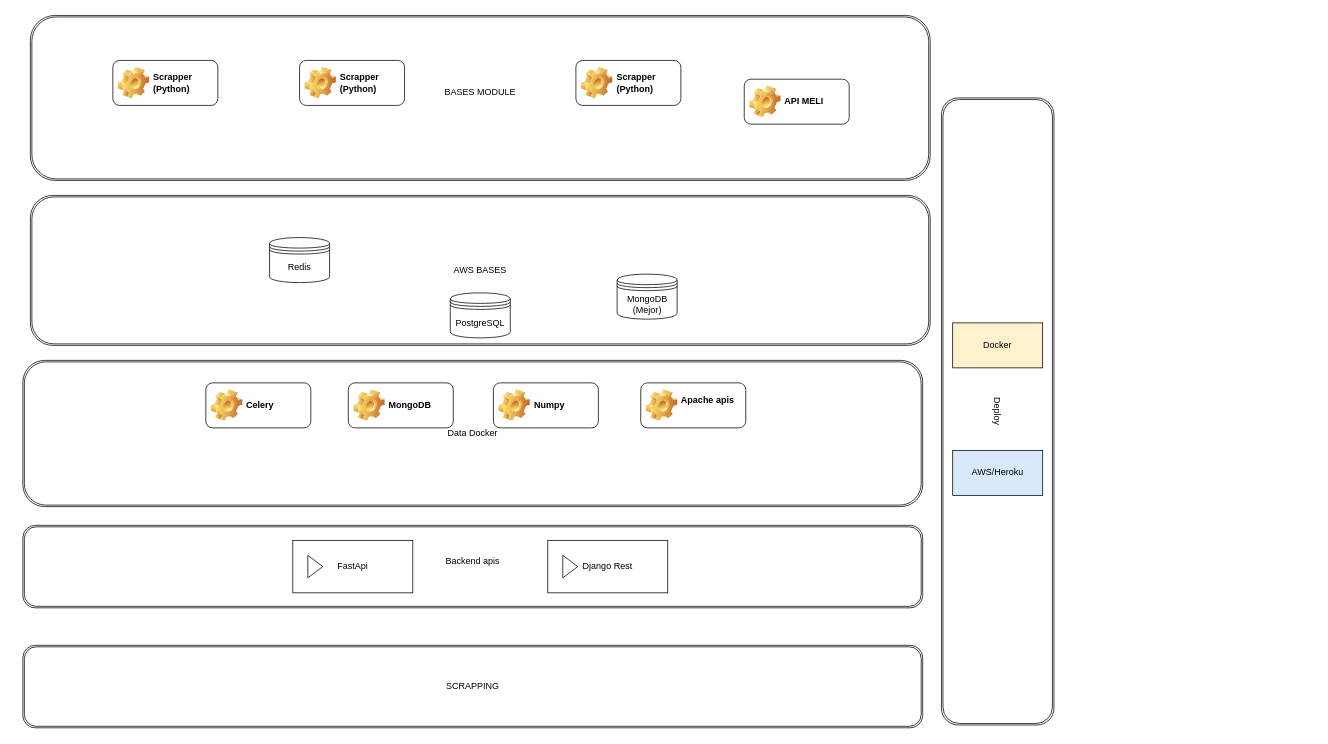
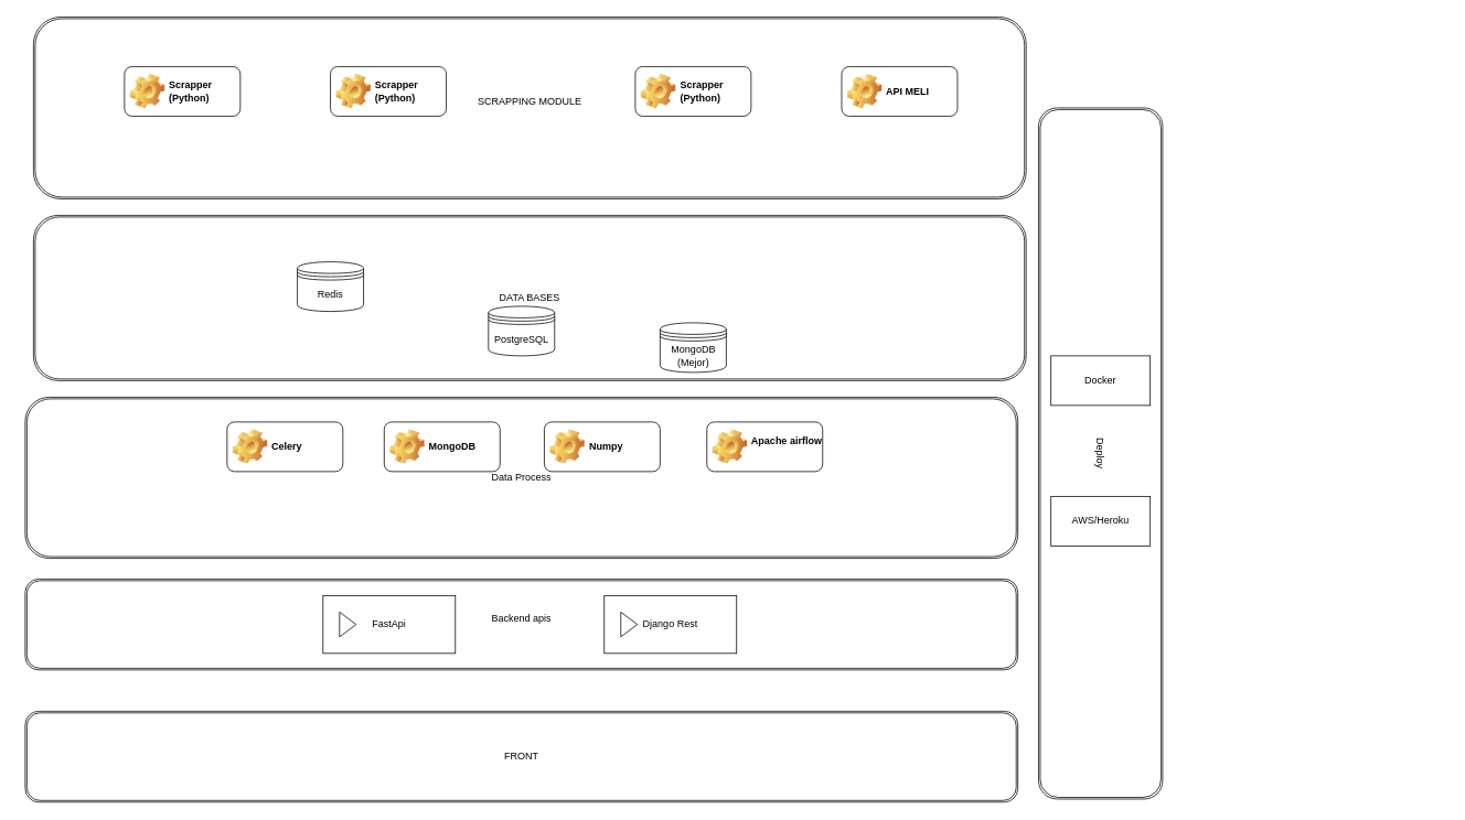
  <mxCell id="0" />
  <mxCell id="1" parent="0" />
- <mxCell id="2" value="Data Docker" style="shape=ext;double=1;rounded=1;whiteSpace=wrap;html=1;" vertex="1" parent="1"><mxGeometry x="30" y="480" width="1200" height="195" as="geometry" /></mxCell>
+ <mxCell id="2" value="Data Process" style="shape=ext;double=1;rounded=1;whiteSpace=wrap;html=1;" vertex="1" parent="1"><mxGeometry x="30" y="480" width="1200" height="195" as="geometry" /></mxCell>
  <mxCell id="3" value="Deploy" style="shape=ext;double=1;rounded=1;whiteSpace=wrap;html=1;rotation=-270;" vertex="1" parent="1"><mxGeometry x="911.88" y="473.13" width="836.25" height="150" as="geometry" /></mxCell>
- <mxCell id="4" value="AWS BASES" style="shape=ext;double=1;rounded=1;whiteSpace=wrap;html=1;" vertex="1" parent="1"><mxGeometry x="40" y="260" width="1200" height="200" as="geometry" /></mxCell>
- <mxCell id="5" value="BASES MODULE&lt;div&gt;&lt;br&gt;&lt;/div&gt;" style="shape=ext;double=1;rounded=1;whiteSpace=wrap;html=1;" vertex="1" parent="1"><mxGeometry x="40" y="20" width="1200" height="220" as="geometry" /></mxCell>
+ <mxCell id="4" value="DATA BASES" style="shape=ext;double=1;rounded=1;whiteSpace=wrap;html=1;" vertex="1" parent="1"><mxGeometry x="40" y="260" width="1200" height="200" as="geometry" /></mxCell>
+ <mxCell id="5" value="SCRAPPING MODULE&lt;div&gt;&lt;br&gt;&lt;/div&gt;" style="shape=ext;double=1;rounded=1;whiteSpace=wrap;html=1;" vertex="1" parent="1"><mxGeometry x="40" y="20" width="1200" height="220" as="geometry" /></mxCell>
  <mxCell id="6" value="Scrapper&lt;div&gt;(Python&lt;span style=&quot;background-color: transparent; color: light-dark(rgb(0, 0, 0), rgb(255, 255, 255));&quot;&gt;)&lt;/span&gt;&lt;/div&gt;" style="label;whiteSpace=wrap;html=1;image=img/clipart/Gear_128x128.png" vertex="1" parent="1"><mxGeometry x="767.5" y="80" width="140" height="60" as="geometry" /></mxCell>
  <mxCell id="7" value="Scrapper&lt;div&gt;(Python&lt;span style=&quot;background-color: transparent; color: light-dark(rgb(0, 0, 0), rgb(255, 255, 255));&quot;&gt;)&lt;/span&gt;&lt;/div&gt;" style="label;whiteSpace=wrap;html=1;image=img/clipart/Gear_128x128.png" vertex="1" parent="1"><mxGeometry x="399" y="80" width="140" height="60" as="geometry" /></mxCell>
  <mxCell id="8" value="Scrapper&lt;div&gt;(Python&lt;span style=&quot;background-color: transparent; color: light-dark(rgb(0, 0, 0), rgb(255, 255, 255));&quot;&gt;)&lt;/span&gt;&lt;/div&gt;" style="label;whiteSpace=wrap;html=1;image=img/clipart/Gear_128x128.png" vertex="1" parent="1"><mxGeometry x="150" y="80" width="140" height="60" as="geometry" /></mxCell>
- <mxCell id="9" value="API MELI&amp;nbsp;" style="label;whiteSpace=wrap;html=1;image=img/clipart/Gear_128x128.png" vertex="1" parent="1"><mxGeometry x="992" y="105" width="140" height="60" as="geometry" /></mxCell>
- <mxCell id="10" value="PostgreSQL" style="shape=datastore;whiteSpace=wrap;html=1;" vertex="1" parent="1"><mxGeometry x="600" y="390" width="80" height="60" as="geometry" /></mxCell>
- <mxCell id="11" value="MongoDB&lt;div&gt;(Mejor&lt;span style=&quot;background-color: transparent; color: light-dark(rgb(0, 0, 0), rgb(255, 255, 255));&quot;&gt;)&lt;/span&gt;&lt;/div&gt;" style="shape=datastore;whiteSpace=wrap;html=1;" vertex="1" parent="1"><mxGeometry x="822.5" y="365" width="80" height="60" as="geometry" /></mxCell>
+ <mxCell id="9" value="API MELI&amp;nbsp;" style="label;whiteSpace=wrap;html=1;image=img/clipart/Gear_128x128.png" vertex="1" parent="1"><mxGeometry x="1017" y="80" width="140" height="60" as="geometry" /></mxCell>
+ <mxCell id="10" value="PostgreSQL" style="shape=datastore;whiteSpace=wrap;html=1;" vertex="1" parent="1"><mxGeometry x="590" y="370" width="80" height="60" as="geometry" /></mxCell>
+ <mxCell id="11" value="MongoDB&lt;div&gt;(Mejor&lt;span style=&quot;background-color: transparent; color: light-dark(rgb(0, 0, 0), rgb(255, 255, 255));&quot;&gt;)&lt;/span&gt;&lt;/div&gt;" style="shape=datastore;whiteSpace=wrap;html=1;" vertex="1" parent="1"><mxGeometry x="797.5" y="390" width="80" height="60" as="geometry" /></mxCell>
  <mxCell id="12" value="Redis" style="shape=datastore;whiteSpace=wrap;html=1;" vertex="1" parent="1"><mxGeometry x="359" y="316.25" width="80" height="60" as="geometry" /></mxCell>
- <mxCell id="13" value="Docker" style="whiteSpace=wrap;html=1;fillColor=#fff2cc;" vertex="1" parent="1"><mxGeometry x="1270" y="430" width="120" height="60" as="geometry" /></mxCell>
- <mxCell id="14" value="AWS/Heroku" style="whiteSpace=wrap;html=1;fillColor=#dae8fc;" vertex="1" parent="1"><mxGeometry x="1270.01" y="600" width="120" height="60" as="geometry" /></mxCell>
+ <mxCell id="13" value="Docker" style="whiteSpace=wrap;html=1;" vertex="1" parent="1"><mxGeometry x="1270" y="430" width="120" height="60" as="geometry" /></mxCell>
+ <mxCell id="14" value="AWS/Heroku" style="whiteSpace=wrap;html=1;" vertex="1" parent="1"><mxGeometry x="1270.01" y="600" width="120" height="60" as="geometry" /></mxCell>
  <mxCell id="15" value="" style="group" vertex="1" connectable="0" parent="1"><mxGeometry x="70" y="490" width="1200" height="110" as="geometry" /></mxCell>
  <mxCell id="16" value="Celery" style="label;whiteSpace=wrap;html=1;image=img/clipart/Gear_128x128.png" vertex="1" parent="15"><mxGeometry x="204" y="20" width="140" height="60" as="geometry" /></mxCell>
  <mxCell id="17" value="MongoDB" style="label;whiteSpace=wrap;html=1;image=img/clipart/Gear_128x128.png" vertex="1" parent="15"><mxGeometry x="394" y="20" width="140" height="60" as="geometry" /></mxCell>
  <mxCell id="18" value="Numpy" style="label;whiteSpace=wrap;html=1;image=img/clipart/Gear_128x128.png" vertex="1" parent="15"><mxGeometry x="587.5" y="20" width="140" height="60" as="geometry" /></mxCell>
- <mxCell id="19" value="Apache apis&lt;div&gt;&lt;br&gt;&lt;/div&gt;" style="label;whiteSpace=wrap;html=1;image=img/clipart/Gear_128x128.png" vertex="1" parent="15"><mxGeometry x="784" y="20" width="140" height="60" as="geometry" /></mxCell>
+ <mxCell id="19" value="Apache airflow&lt;div&gt;&lt;br&gt;&lt;/div&gt;" style="label;whiteSpace=wrap;html=1;image=img/clipart/Gear_128x128.png" vertex="1" parent="15"><mxGeometry x="784" y="20" width="140" height="60" as="geometry" /></mxCell>
  <mxCell id="20" value="" style="group" vertex="1" connectable="0" parent="1"><mxGeometry x="30" y="700" width="1200" height="110" as="geometry" /></mxCell>
  <mxCell id="21" value="Backend apis&lt;div&gt;&lt;br&gt;&lt;/div&gt;" style="shape=ext;double=1;rounded=1;whiteSpace=wrap;html=1;" vertex="1" parent="20"><mxGeometry width="1200" height="110" as="geometry" /></mxCell>
  <mxCell id="22" value="Django Rest" style="html=1;whiteSpace=wrap;container=1;recursiveResize=0;collapsible=0;" vertex="1" parent="20"><mxGeometry x="700" y="20" width="160" height="70" as="geometry" /></mxCell>
  <mxCell id="23" value="" style="triangle;html=1;whiteSpace=wrap;" vertex="1" parent="22"><mxGeometry x="20" y="20" width="20" height="30" as="geometry" /></mxCell>
  <mxCell id="24" value="FastApi" style="html=1;whiteSpace=wrap;container=1;recursiveResize=0;collapsible=0;" vertex="1" parent="20"><mxGeometry x="360" y="20" width="160" height="70" as="geometry" /></mxCell>
  <mxCell id="25" value="" style="triangle;html=1;whiteSpace=wrap;" vertex="1" parent="24"><mxGeometry x="20" y="20" width="20" height="30" as="geometry" /></mxCell>
  <mxCell id="26" value="" style="group" vertex="1" connectable="0" parent="1"><mxGeometry x="20" y="860" width="1200" height="110" as="geometry" /></mxCell>
- <mxCell id="27" value="SCRAPPING" style="shape=ext;double=1;rounded=1;whiteSpace=wrap;html=1;" vertex="1" parent="26"><mxGeometry x="10" width="1200" height="110" as="geometry" /></mxCell>
+ <mxCell id="27" value="FRONT" style="shape=ext;double=1;rounded=1;whiteSpace=wrap;html=1;" vertex="1" parent="26"><mxGeometry x="10" width="1200" height="110" as="geometry" /></mxCell>
